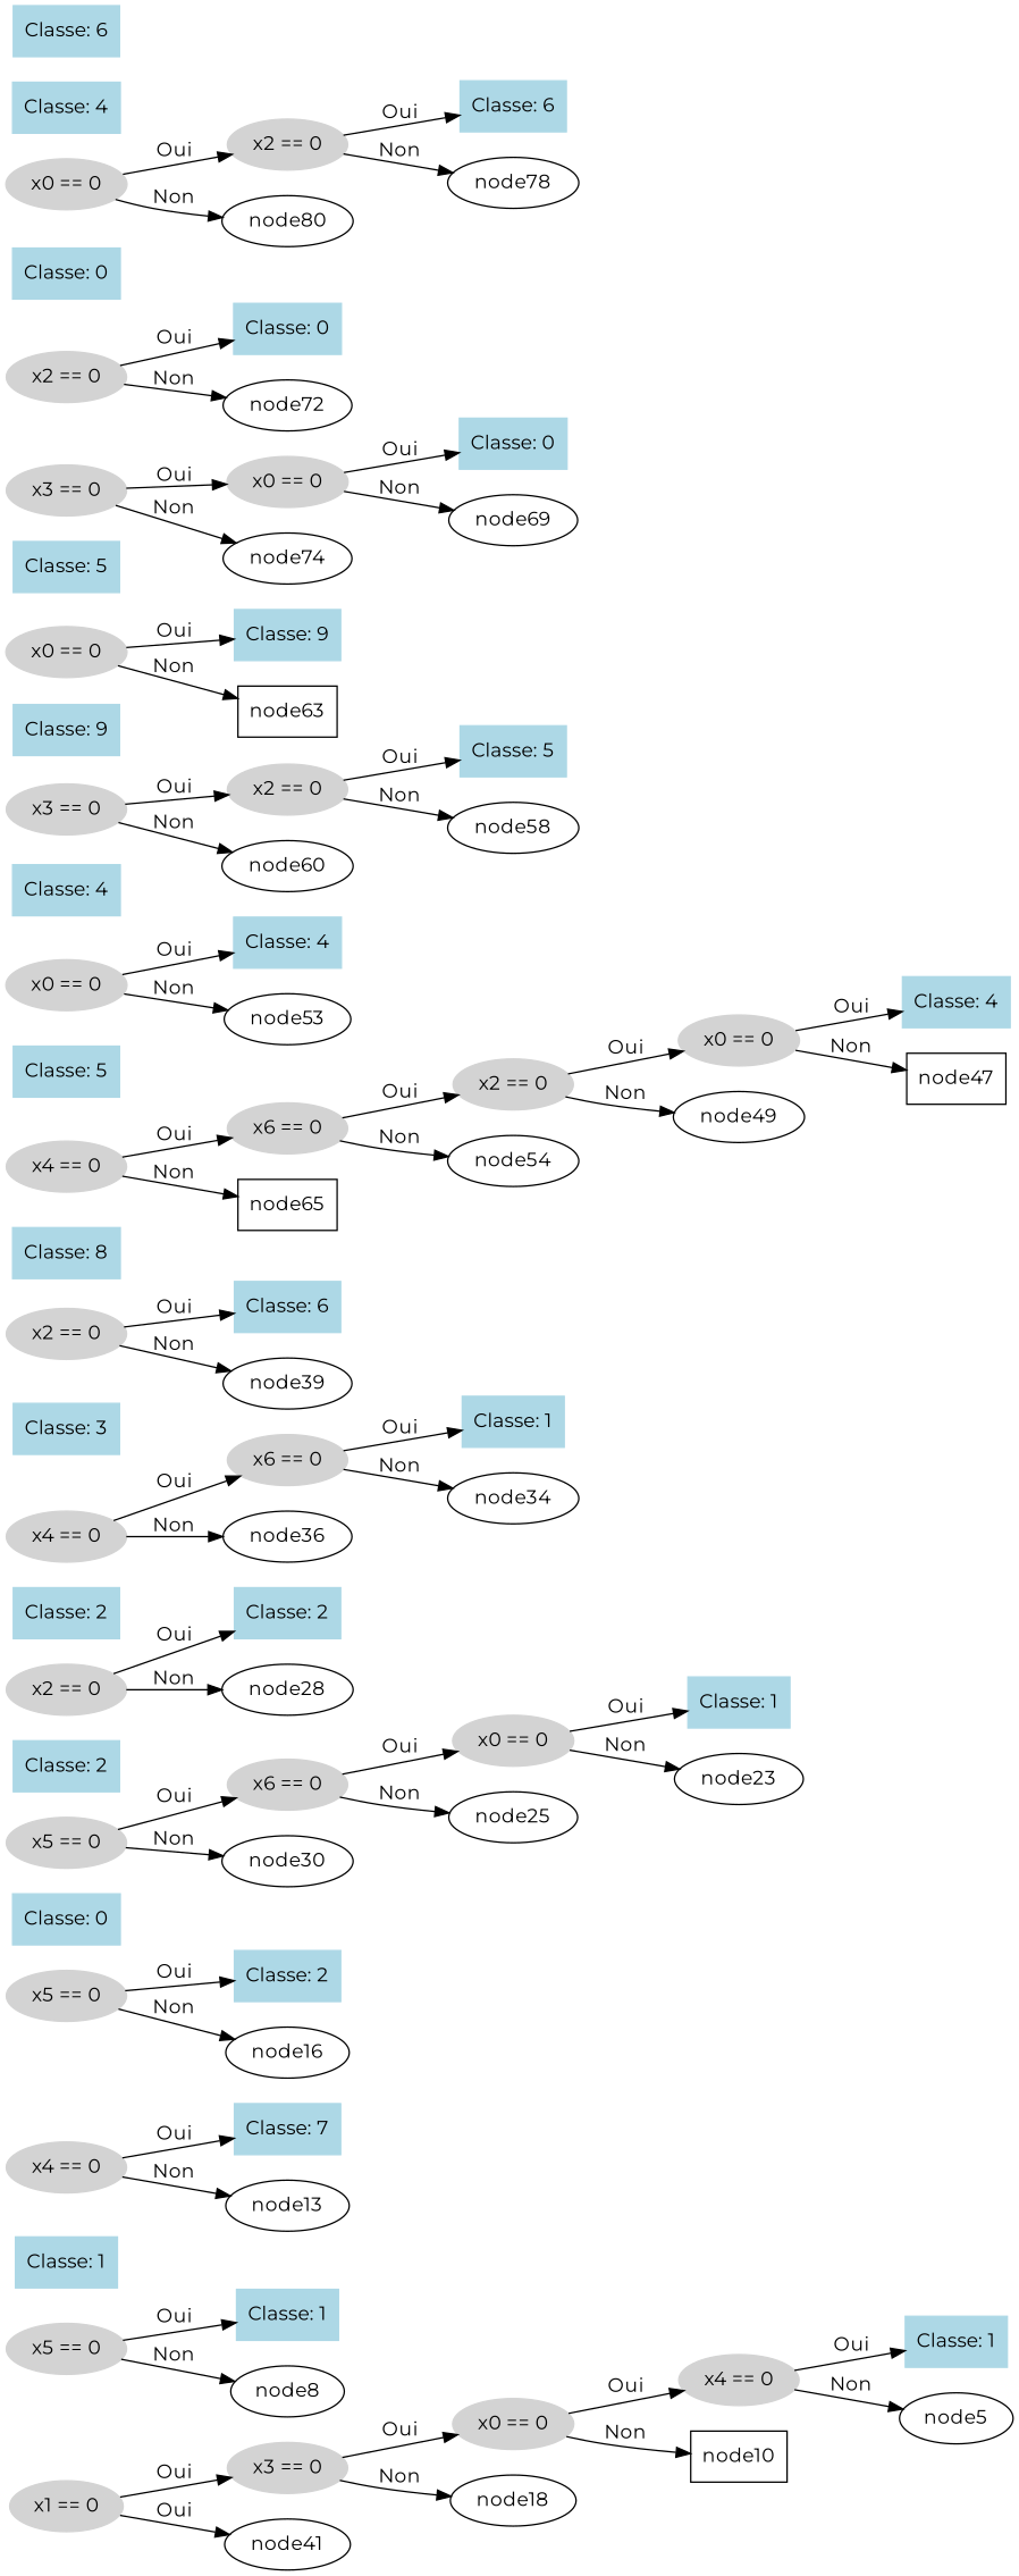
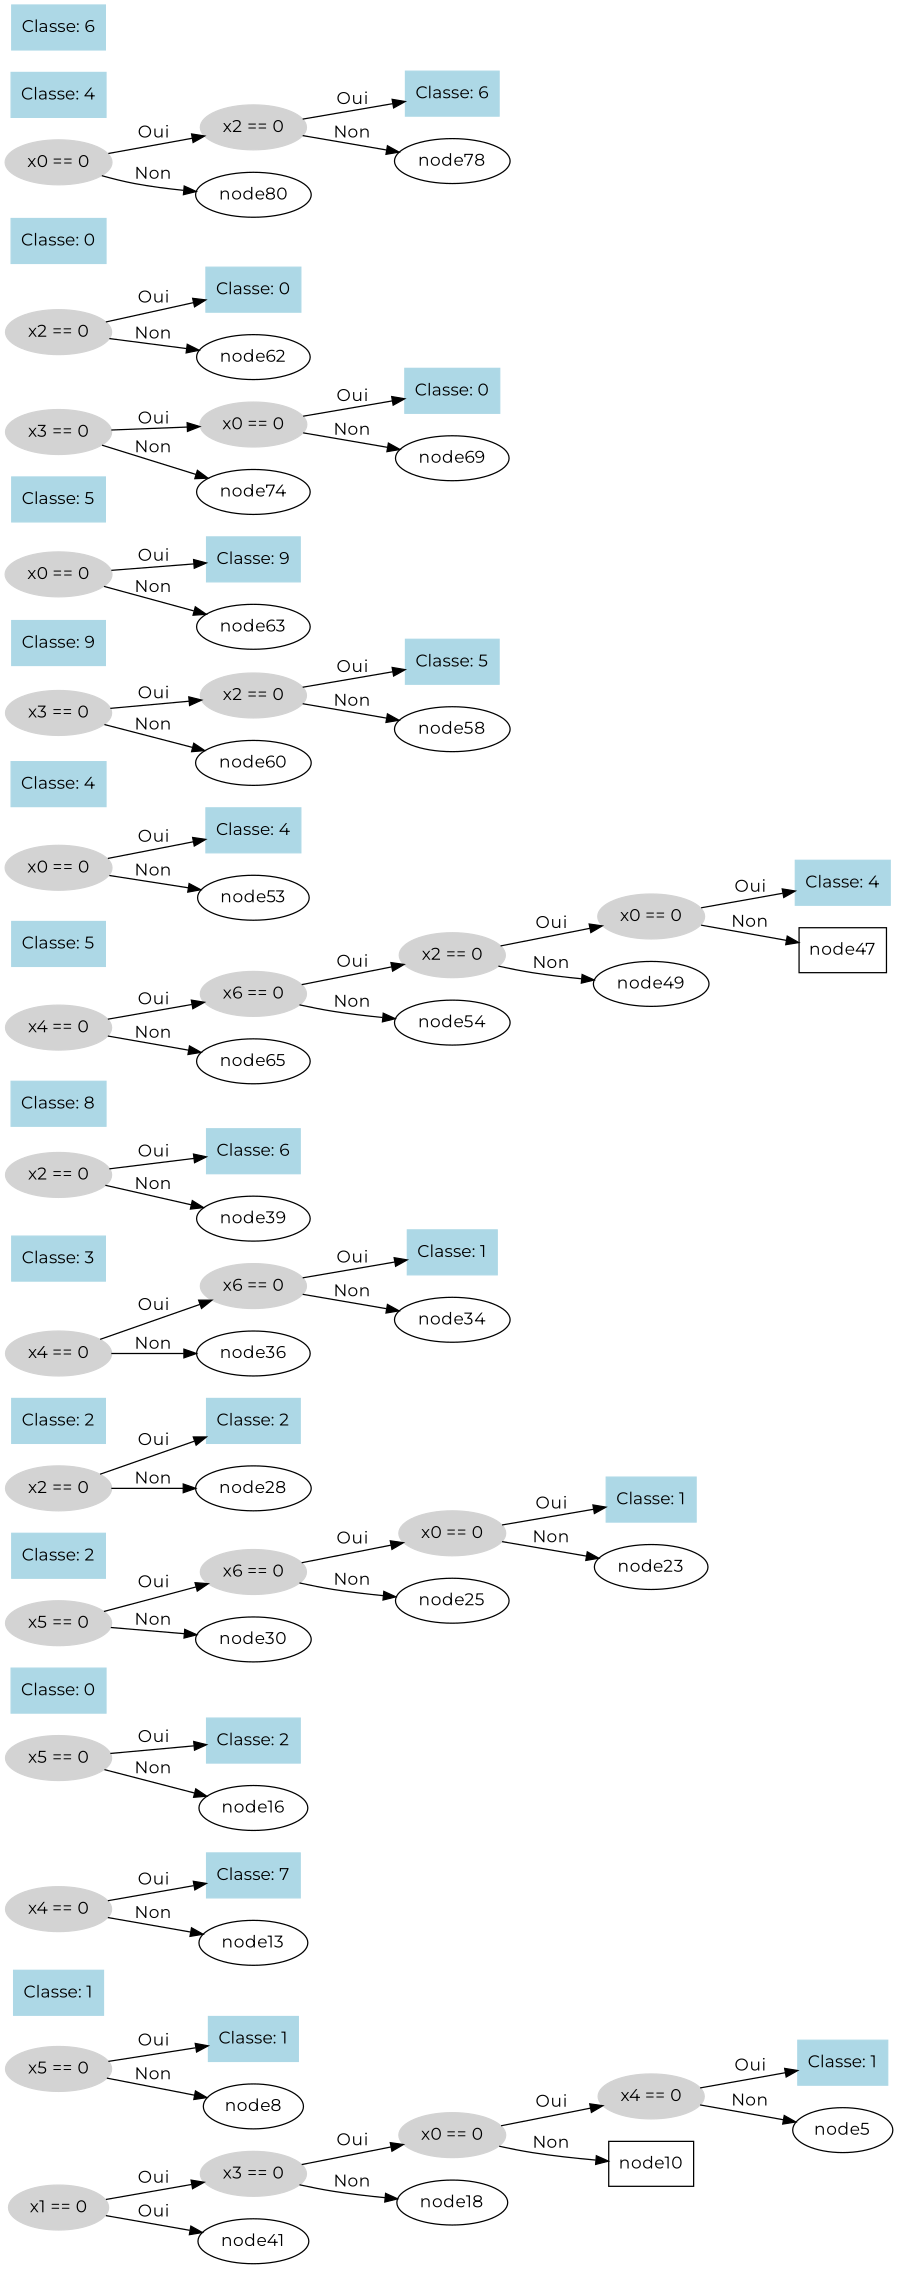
  digraph {
    fontname=Montserrat
    rankdir=LR
    node [color=lightblue fontname=Montserrat shape=box style=filled]
    edge [fontname=Montserrat]
    n1 [color=lightgray label="x1 == 0" shape=ellipse]
    n2 [color=lightgray label="x3 == 0" shape=ellipse]
    node41 [color="" shape="" style=""]
    n4 [color=lightgray label="x0 == 0" shape=ellipse]
    node18 [color="" shape="" style=""]
    n6 [color=lightgray label="x4 == 0" shape=ellipse]
    node10 [color="" style=""]
    n8 [label="Classe: 1"]
    node5 [color="" shape="" style=""]
    n10 [color=lightgray label="x5 == 0" shape=ellipse]
    n11 [label="Classe: 1"]
    node8 [color="" shape="" style=""]
    n13 [label="Classe: 1"]
    n14 [color=lightgray label="x4 == 0" shape=ellipse]
    n15 [label="Classe: 7"]
    node13 [color="" shape="" style=""]
    n17 [color=lightgray label="x5 == 0" shape=ellipse]
    n18 [label="Classe: 2"]
    node16 [color="" shape="" style=""]
    n20 [label="Classe: 0"]
    n21 [color=lightgray label="x5 == 0" shape=ellipse]
    n22 [color=lightgray label="x6 == 0" shape=ellipse]
    node30 [color="" shape="" style=""]
    n24 [color=lightgray label="x0 == 0" shape=ellipse]
    node25 [color="" shape="" style=""]
    n26 [label="Classe: 1"]
    node23 [color="" shape="" style=""]
    n28 [label="Classe: 2"]
    n29 [color=lightgray label="x2 == 0" shape=ellipse]
    n30 [label="Classe: 2"]
    node28 [color="" shape="" style=""]
    n32 [label="Classe: 2"]
    n33 [color=lightgray label="x4 == 0" shape=ellipse]
    n34 [color=lightgray label="x6 == 0" shape=ellipse]
    node36 [color="" shape="" style=""]
    n36 [label="Classe: 1"]
    node34 [color="" shape="" style=""]
    n38 [label="Classe: 3"]
    n39 [color=lightgray label="x2 == 0" shape=ellipse]
    n40 [label="Classe: 6"]
    node39 [color="" shape="" style=""]
    n42 [label="Classe: 8"]
    n43 [color=lightgray label="x4 == 0" shape=ellipse]
    n44 [color=lightgray label="x6 == 0" shape=ellipse]
-   node65 [color="" style=""]
+   node65 [color="" shape="" style=""]
    n46 [color=lightgray label="x2 == 0" shape=ellipse]
    node54 [color="" shape="" style=""]
    n48 [color=lightgray label="x0 == 0" shape=ellipse]
    node49 [color="" shape="" style=""]
    n50 [label="Classe: 4"]
    node47 [color="" style=""]
    n52 [label="Classe: 5"]
    n53 [color=lightgray label="x0 == 0" shape=ellipse]
    n54 [label="Classe: 4"]
    n55 [label=node53 color="" shape="" style=""]
    n56 [label="Classe: 4"]
    n57 [color=lightgray label="x3 == 0" shape=ellipse]
    n58 [color=lightgray label="x2 == 0" shape=ellipse]
    node60 [color="" shape="" style=""]
    n60 [label="Classe: 5"]
    node58 [color="" shape="" style=""]
    n62 [label="Classe: 9"]
    n63 [color=lightgray label="x0 == 0" shape=ellipse]
    n64 [label="Classe: 9"]
-   node63 [color="" style=""]
+   node63 [color="" shape="" style=""]
    n66 [label="Classe: 5"]
    n67 [color=lightgray label="x3 == 0" shape=ellipse]
    n68 [color=lightgray label="x0 == 0" shape=ellipse]
    node74 [color="" shape="" style=""]
    n70 [label="Classe: 0"]
    node69 [color="" shape="" style=""]
    n72 [color=lightgray label="x2 == 0" shape=ellipse]
    n73 [label="Classe: 0"]
-   node72 [color="" shape="" style=""]
+   node72 [label=node62 color="" shape="" style=""]
    n75 [label="Classe: 0"]
    n76 [color=lightgray label="x0 == 0" shape=ellipse]
    n77 [color=lightgray label="x2 == 0" shape=ellipse]
    node80 [color="" shape="" style=""]
    n79 [label="Classe: 6"]
    node78 [color="" shape="" style=""]
    n81 [label="Classe: 4"]
    n82 [label="Classe: 6"]
    n1 -> n2 [label=Oui]
    n1 -> node41 [label=Oui]
    n2 -> n4 [label=Oui]
    n2 -> node18 [label=Non]
    n4 -> n6 [label=Oui]
    n4 -> node10 [label=Non]
    n6 -> n8 [label=Oui]
    n6 -> node5 [label=Non]
    n10 -> n11 [label=Oui]
    n10 -> node8 [label=Non]
    n14 -> n15 [label=Oui]
    n14 -> node13 [label=Non]
    n17 -> n18 [label=Oui]
    n17 -> node16 [label=Non]
    n21 -> n22 [label=Oui]
    n21 -> node30 [label=Non]
    n22 -> n24 [label=Oui]
    n22 -> node25 [label=Non]
    n24 -> n26 [label=Oui]
    n24 -> node23 [label=Non]
    n29 -> n30 [label=Oui]
    n29 -> node28 [label=Non]
    n33 -> n34 [label=Oui]
    n33 -> node36 [label=Non]
    n34 -> n36 [label=Oui]
    n34 -> node34 [label=Non]
    n39 -> n40 [label=Oui]
    n39 -> node39 [label=Non]
    n43 -> n44 [label=Oui]
    n43 -> node65 [label=Non]
    n44 -> n46 [label=Oui]
    n44 -> node54 [label=Non]
    n46 -> n48 [label=Oui]
    n46 -> node49 [label=Non]
    n48 -> n50 [label=Oui]
    n48 -> node47 [label=Non]
    n53 -> n54 [label=Oui]
    n53 -> n55 [label=Non]
    n57 -> n58 [label=Oui]
    n57 -> node60 [label=Non]
    n58 -> n60 [label=Oui]
    n58 -> node58 [label=Non]
    n63 -> n64 [label=Oui]
    n63 -> node63 [label=Non]
    n67 -> n68 [label=Oui]
    n67 -> node74 [label=Non]
    n68 -> n70 [label=Oui]
    n68 -> node69 [label=Non]
    n72 -> n73 [label=Oui]
    n72 -> node72 [label=Non]
    n76 -> n77 [label=Oui]
    n76 -> node80 [label=Non]
    n77 -> n79 [label=Oui]
    n77 -> node78 [label=Non]
  }
